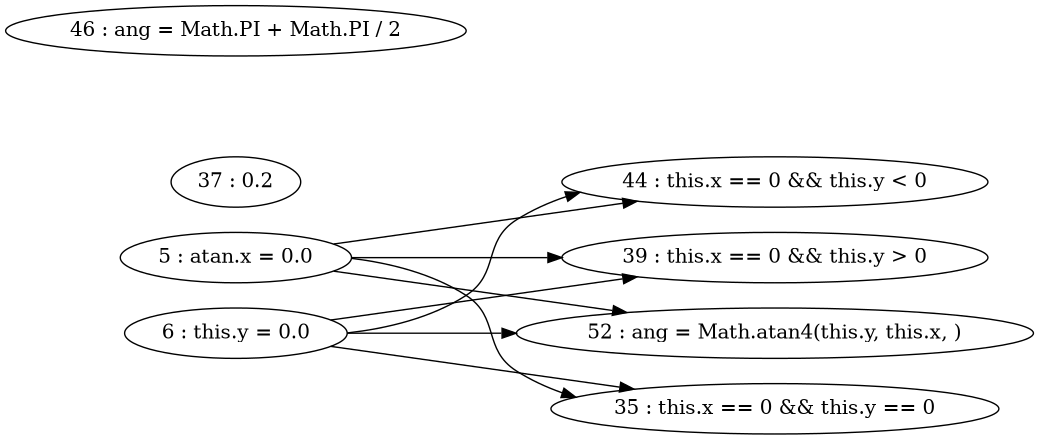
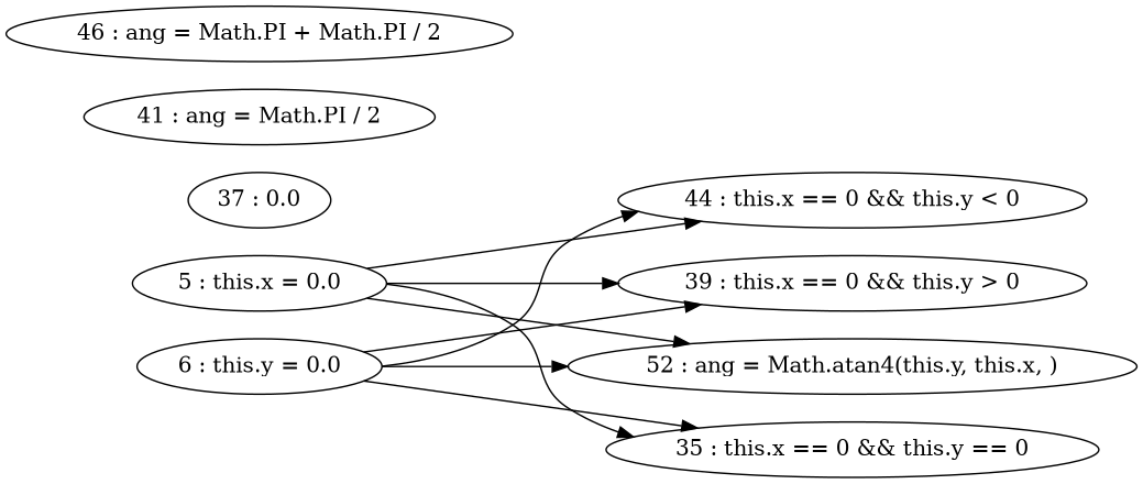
  digraph {
    rankdir=LR
    n1 [label="52 : ang = Math.atan4(this.y, this.x, )"]
-   "5 : this.x = 0.0" [label="5 : atan.x = 0.0"]
+   "5 : this.x = 0.0"
    "35 : this.x == 0 && this.y == 0"
    "44 : this.x == 0 && this.y < 0"
    "39 : this.x == 0 && this.y > 0"
    "6 : this.y = 0.0"
-   "37 : 0.0" [label="37 : 0.2"]
+   "37 : 0.0"
+   "41 : ang = Math.PI / 2"
    "46 : ang = Math.PI + Math.PI / 2"
    "5 : this.x = 0.0" -> n1
    "5 : this.x = 0.0" -> "35 : this.x == 0 && this.y == 0"
    "5 : this.x = 0.0" -> "44 : this.x == 0 && this.y < 0"
    "5 : this.x = 0.0" -> "39 : this.x == 0 && this.y > 0"
    "6 : this.y = 0.0" -> n1
    "6 : this.y = 0.0" -> "35 : this.x == 0 && this.y == 0"
    "6 : this.y = 0.0" -> "44 : this.x == 0 && this.y < 0"
    "6 : this.y = 0.0" -> "39 : this.x == 0 && this.y > 0"
  }
